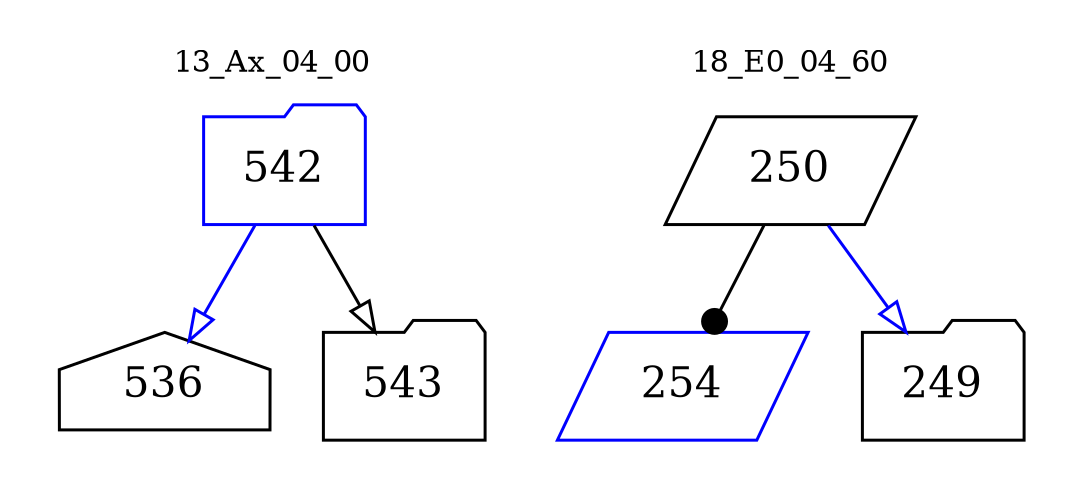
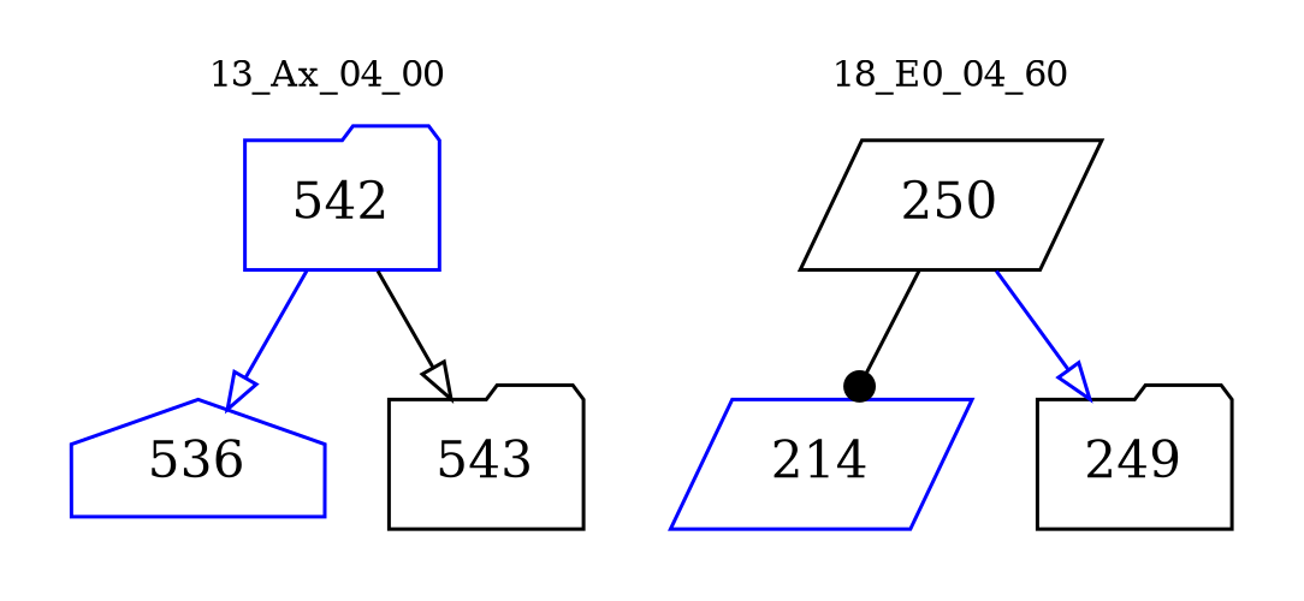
  digraph {
    node [color=blue shape=folder]
    edge [arrowhead=onormal color=blue]
    n1 [label=542]
-   n2 [color=black label=536 shape=house]
+   n2 [label=536 shape=house]
    n3 [color=black label=543]
    n4 [color=black label=250 shape=parallelogram]
-   n5 [label=254 shape=parallelogram]
+   n5 [label=214 shape=parallelogram]
    n6 [color=black label=249]
    subgraph cluster_1 {
      color=white
      fontsize=10
      label="13_Ax_04_00"
      n1
      n2
      n3
    }
    subgraph cluster_2 {
      color=white
      fontsize=10
      label="18_E0_04_60"
      n4
      n5
      n6
    }
    n1 -> n2
    n1 -> n3 [color=black]
    n4 -> n5 [arrowhead=dot color=black]
    n4 -> n6
  }
